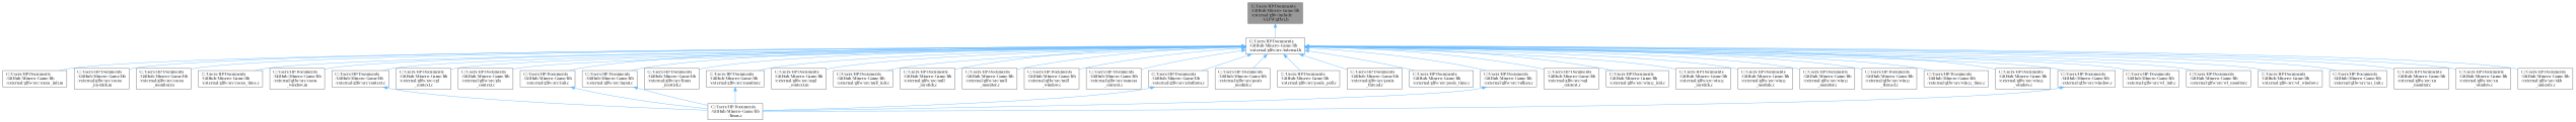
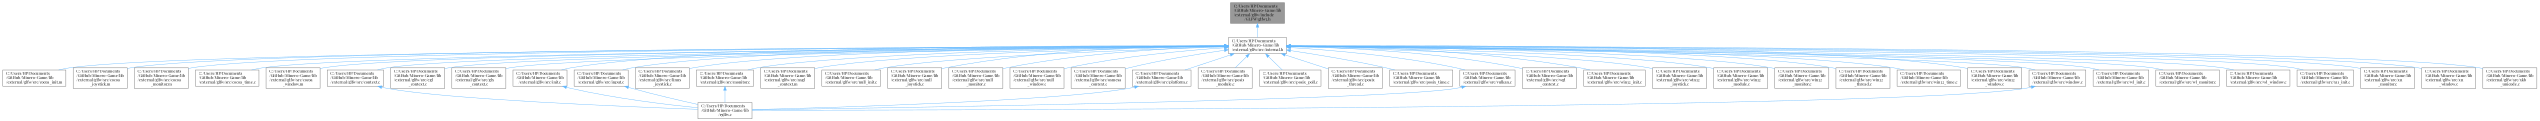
  digraph {
    fontname="Playfair Display"
    node [color=grey40 fillcolor=white fontname="Playfair Display" fontsize=10 shape=box style=filled]
    edge [color=steelblue1 dir=back fontname="Playfair Display" fontsize=10 labelfontname=Helvetica labelfontsize=10 style=solid]
    n1 [color=gray40 fillcolor=grey60 fontcolor=black height=0.2 label="C:/Users/HP/Documents\l/GitHub/Minero-Game/lib\l/external/glfw/include\l/GLFW/glfw3.h" width=0.4]
    n2 [height=0.2 label="C:/Users/HP/Documents\l/GitHub/Minero-Game/lib\l/external/glfw/src/internal.h" width=0.4]
    n3 [height=0.2 label="C:/Users/HP/Documents\l/GitHub/Minero-Game/lib\l/external/glfw/src/cocoa_init.m" width=0.4]
    n4 [height=0.2 label="C:/Users/HP/Documents\l/GitHub/Minero-Game/lib\l/external/glfw/src/cocoa\l_joystick.m" width=0.4]
    n5 [height=0.2 label="C:/Users/HP/Documents\l/GitHub/Minero-Game/lib\l/external/glfw/src/cocoa\l_monitor.m" width=0.4]
    n6 [height=0.2 label="C:/Users/HP/Documents\l/GitHub/Minero-Game/lib\l/external/glfw/src/cocoa_time.c" width=0.4]
    n7 [height=0.2 label="C:/Users/HP/Documents\l/GitHub/Minero-Game/lib\l/external/glfw/src/cocoa\l_window.m" width=0.4]
    n8 [height=0.2 label="C:/Users/HP/Documents\l/GitHub/Minero-Game/lib\l/external/glfw/src/context.c" width=0.4]
    n9 [height=0.2 label="C:/Users/HP/Documents\l/GitHub/Minero-Game/lib\l/external/glfw/src/egl\l_context.c" width=0.4]
    n10 [height=0.2 label="C:/Users/HP/Documents\l/GitHub/Minero-Game/lib\l/external/glfw/src/glx\l_context.c" width=0.4]
    n11 [height=0.2 label="C:/Users/HP/Documents\l/GitHub/Minero-Game/lib\l/external/glfw/src/init.c" width=0.4]
    n12 [height=0.2 label="C:/Users/HP/Documents\l/GitHub/Minero-Game/lib\l/external/glfw/src/input.c" width=0.4]
    n13 [height=0.2 label="C:/Users/HP/Documents\l/GitHub/Minero-Game/lib\l/external/glfw/src/linux\l_joystick.c" width=0.4]
    n14 [height=0.2 label="C:/Users/HP/Documents\l/GitHub/Minero-Game/lib\l/external/glfw/src/monitor.c" width=0.4]
    n15 [height=0.2 label="C:/Users/HP/Documents\l/GitHub/Minero-Game/lib\l/external/glfw/src/nsgl\l_context.m" width=0.4]
    n16 [height=0.2 label="C:/Users/HP/Documents\l/GitHub/Minero-Game/lib\l/external/glfw/src/null_init.c" width=0.4]
    n17 [height=0.2 label="C:/Users/HP/Documents\l/GitHub/Minero-Game/lib\l/external/glfw/src/null\l_joystick.c" width=0.4]
    n18 [height=0.2 label="C:/Users/HP/Documents\l/GitHub/Minero-Game/lib\l/external/glfw/src/null\l_monitor.c" width=0.4]
    n19 [height=0.2 label="C:/Users/HP/Documents\l/GitHub/Minero-Game/lib\l/external/glfw/src/null\l_window.c" width=0.4]
    n20 [height=0.2 label="C:/Users/HP/Documents\l/GitHub/Minero-Game/lib\l/external/glfw/src/osmesa\l_context.c" width=0.4]
    n21 [height=0.2 label="C:/Users/HP/Documents\l/GitHub/Minero-Game/lib\l/external/glfw/src/platform.c" width=0.4]
    n22 [height=0.2 label="C:/Users/HP/Documents\l/GitHub/Minero-Game/lib\l/external/glfw/src/posix\l_module.c" width=0.4]
    n23 [height=0.2 label="C:/Users/HP/Documents\l/GitHub/Minero-Game/lib\l/external/glfw/src/posix_poll.c" width=0.4]
    n24 [height=0.2 label="C:/Users/HP/Documents\l/GitHub/Minero-Game/lib\l/external/glfw/src/posix\l_thread.c" width=0.4]
    n25 [height=0.2 label="C:/Users/HP/Documents\l/GitHub/Minero-Game/lib\l/external/glfw/src/posix_time.c" width=0.4]
    n26 [height=0.2 label="C:/Users/HP/Documents\l/GitHub/Minero-Game/lib\l/external/glfw/src/vulkan.c" width=0.4]
    n27 [height=0.2 label="C:/Users/HP/Documents\l/GitHub/Minero-Game/lib\l/external/glfw/src/wgl\l_context.c" width=0.4]
    n28 [height=0.2 label="C:/Users/HP/Documents\l/GitHub/Minero-Game/lib\l/external/glfw/src/win32_init.c" width=0.4]
    n29 [height=0.2 label="C:/Users/HP/Documents\l/GitHub/Minero-Game/lib\l/external/glfw/src/win32\l_joystick.c" width=0.4]
    n30 [height=0.2 label="C:/Users/HP/Documents\l/GitHub/Minero-Game/lib\l/external/glfw/src/win32\l_module.c" width=0.4]
    n31 [height=0.2 label="C:/Users/HP/Documents\l/GitHub/Minero-Game/lib\l/external/glfw/src/win32\l_monitor.c" width=0.4]
    n32 [height=0.2 label="C:/Users/HP/Documents\l/GitHub/Minero-Game/lib\l/external/glfw/src/win32\l_thread.c" width=0.4]
    n33 [height=0.2 label="C:/Users/HP/Documents\l/GitHub/Minero-Game/lib\l/external/glfw/src/win32_time.c" width=0.4]
    n34 [height=0.2 label="C:/Users/HP/Documents\l/GitHub/Minero-Game/lib\l/external/glfw/src/win32\l_window.c" width=0.4]
    n35 [height=0.2 label="C:/Users/HP/Documents\l/GitHub/Minero-Game/lib\l/external/glfw/src/window.c" width=0.4]
    n36 [height=0.2 label="C:/Users/HP/Documents\l/GitHub/Minero-Game/lib\l/external/glfw/src/wl_init.c" width=0.4]
    n37 [height=0.2 label="C:/Users/HP/Documents\l/GitHub/Minero-Game/lib\l/external/glfw/src/wl_monitor.c" width=0.4]
    n38 [height=0.2 label="C:/Users/HP/Documents\l/GitHub/Minero-Game/lib\l/external/glfw/src/wl_window.c" width=0.4]
    n39 [height=0.2 label="C:/Users/HP/Documents\l/GitHub/Minero-Game/lib\l/external/glfw/src/x11_init.c" width=0.4]
    n40 [height=0.2 label="C:/Users/HP/Documents\l/GitHub/Minero-Game/lib\l/external/glfw/src/x11\l_monitor.c" width=0.4]
    n41 [height=0.2 label="C:/Users/HP/Documents\l/GitHub/Minero-Game/lib\l/external/glfw/src/x11\l_window.c" width=0.4]
    n42 [height=0.2 label="C:/Users/HP/Documents\l/GitHub/Minero-Game/lib\l/external/glfw/src/xkb\l_unicode.c" width=0.4]
-   n43 [height=0.2 label="C:/Users/HP/Documents\l/GitHub/Minero-Game/lib\l/linux.c" width=0.4]
+   n43 [height=0.2 label="C:/Users/HP/Documents\l/GitHub/Minero-Game/lib\l/rglfw.c" width=0.4]
    n1 -> n2
    n2 -> n3
    n2 -> n4
    n2 -> n5
    n2 -> n6
    n2 -> n7
    n2 -> n8
    n2 -> n9
    n2 -> n10
    n2 -> n11
    n2 -> n12
    n2 -> n13
    n2 -> n14
    n2 -> n15
    n2 -> n16
    n2 -> n17
    n2 -> n18
    n2 -> n19
    n2 -> n20
    n2 -> n21
    n2 -> n22
    n2 -> n23
    n2 -> n24
    n2 -> n25
    n2 -> n26
    n2 -> n27
    n2 -> n28
    n2 -> n29
    n2 -> n30
    n2 -> n31
    n2 -> n32
    n2 -> n33
    n2 -> n34
    n2 -> n35
    n2 -> n36
    n2 -> n37
    n2 -> n38
    n2 -> n39
    n2 -> n40
    n2 -> n41
    n2 -> n42
    n8 -> n43
    n11 -> n43
    n12 -> n43
    n14 -> n43
    n21 -> n43
    n26 -> n43
    n35 -> n43
  }
